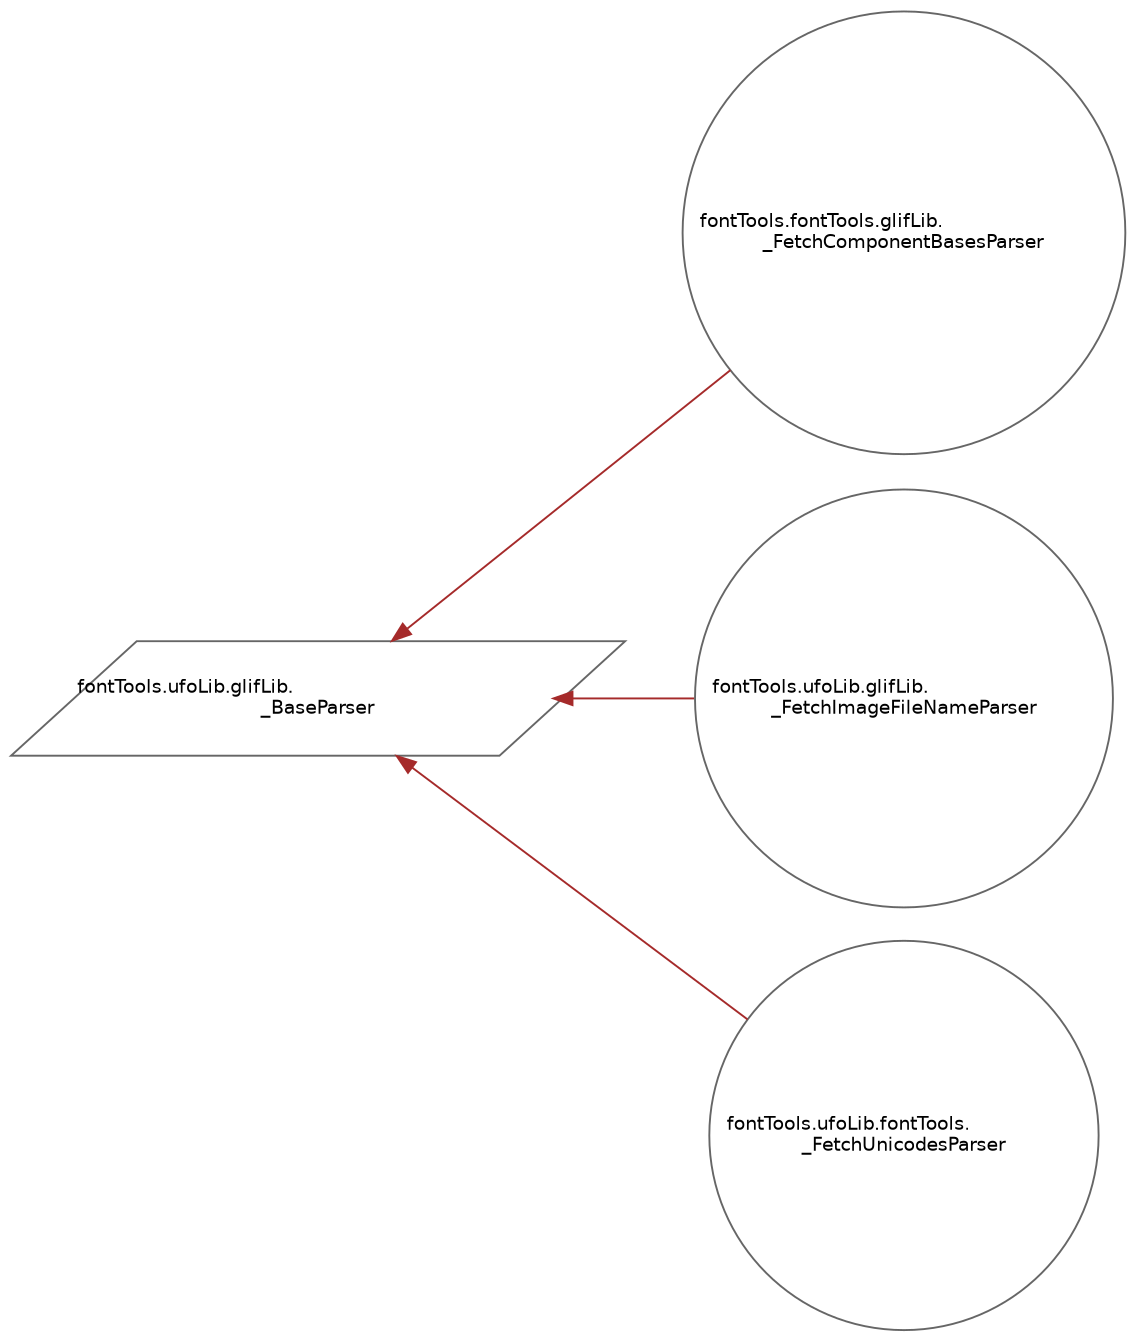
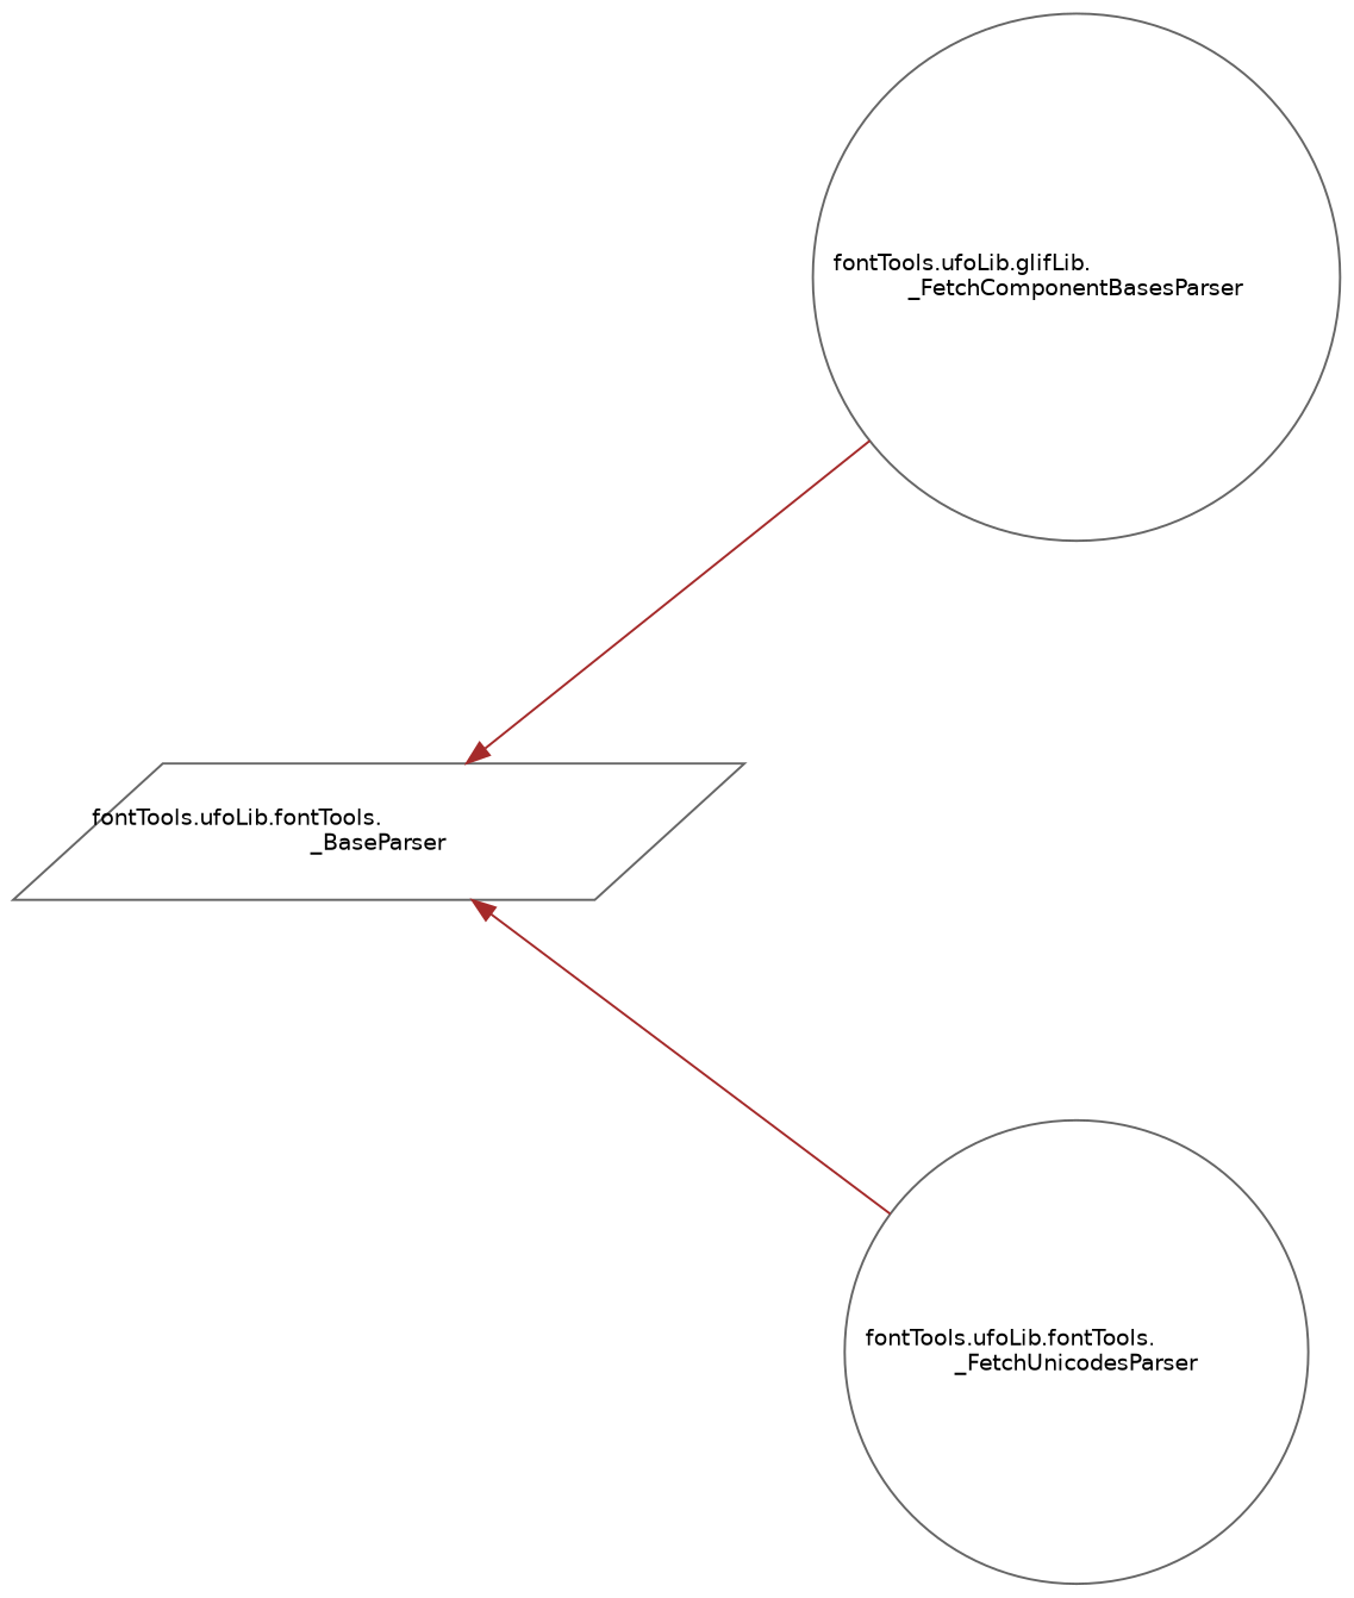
  digraph {
    rankdir=LR
    node [color=grey40 fillcolor=white fontname=Helvetica fontsize=10 shape=circle style=filled]
    edge [color=brown dir=back fontname=Helvetica fontsize=10 labelfontname=Helvetica labelfontsize=10 style=solid]
-   n1 [height=0.2 label="fontTools.ufoLib.glifLib.\l_BaseParser" shape=parallelogram width=0.4]
-   n2 [height=0.2 label="fontTools.fontTools.glifLib.\l_FetchComponentBasesParser" width=0.4]
-   n3 [height=0.2 label="fontTools.ufoLib.glifLib.\l_FetchImageFileNameParser" width=0.4]
+   n1 [height=0.2 label="fontTools.ufoLib.fontTools.\l_BaseParser" shape=parallelogram width=0.4]
+   n2 [height=0.2 label="fontTools.ufoLib.glifLib.\l_FetchComponentBasesParser" width=0.4]
    n4 [height=0.2 label="fontTools.ufoLib.fontTools.\l_FetchUnicodesParser" width=0.4]
    n1 -> n2
-   n1 -> n3
    n1 -> n4
  }
